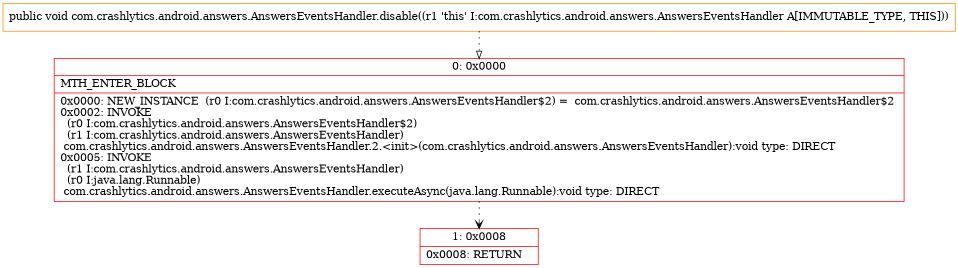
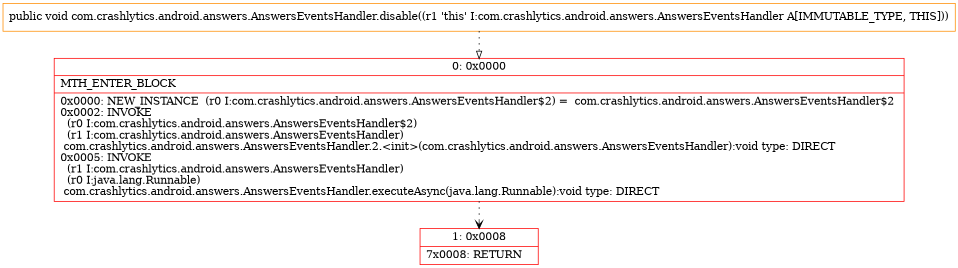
  digraph {
    node [shape=record color=red]
    edge [style=dotted]
    n1 [label="{0\:\ 0x0000|MTH_ENTER_BLOCK\l|0x0000: NEW_INSTANCE  (r0 I:com.crashlytics.android.answers.AnswersEventsHandler$2) =  com.crashlytics.android.answers.AnswersEventsHandler$2 \l0x0002: INVOKE  \l  (r0 I:com.crashlytics.android.answers.AnswersEventsHandler$2)\l  (r1 I:com.crashlytics.android.answers.AnswersEventsHandler)\l com.crashlytics.android.answers.AnswersEventsHandler.2.\<init\>(com.crashlytics.android.answers.AnswersEventsHandler):void type: DIRECT \l0x0005: INVOKE  \l  (r1 I:com.crashlytics.android.answers.AnswersEventsHandler)\l  (r0 I:java.lang.Runnable)\l com.crashlytics.android.answers.AnswersEventsHandler.executeAsync(java.lang.Runnable):void type: DIRECT \l}"]
-   n2 [label="{1\:\ 0x0008|0x0008: RETURN   \l}"]
+   n2 [label="{1\:\ 0x0008|7x0008: RETURN   \l}"]
    n3 [label="{public void com.crashlytics.android.answers.AnswersEventsHandler.disable((r1 'this' I:com.crashlytics.android.answers.AnswersEventsHandler A[IMMUTABLE_TYPE, THIS])) }" color=darkorange]
    n1 -> n2 [arrowhead=vee]
    n3 -> n1 [arrowhead=onormal]
  }
